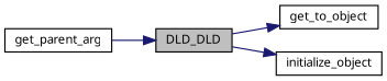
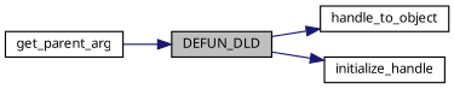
  digraph {
    fontname="Noto Sans"
    rankdir=LR
    node [color=black fillcolor=white fontname="Noto Sans" fontsize=10 shape=record style=filled]
    edge [color=midnightblue fontname="Noto Sans" fontsize=10 labelfontname=FreeSans labelfontsize=10 style=solid]
-   n1 [fillcolor=grey75 fontcolor=black height=0.2 label=DLD_DLD width=0.4]
-   n2 [height=0.2 label=get_to_object width=0.4]
-   n3 [height=0.2 label=initialize_object width=0.4]
+   n1 [fillcolor=grey75 fontcolor=black height=0.2 label=DEFUN_DLD width=0.4]
+   n2 [height=0.2 label=handle_to_object width=0.4]
+   n3 [height=0.2 label=initialize_handle width=0.4]
    n4 [height=0.2 label=get_parent_arg width=0.4]
    n1 -> n2
    n1 -> n3
    n4 -> n1
  }
